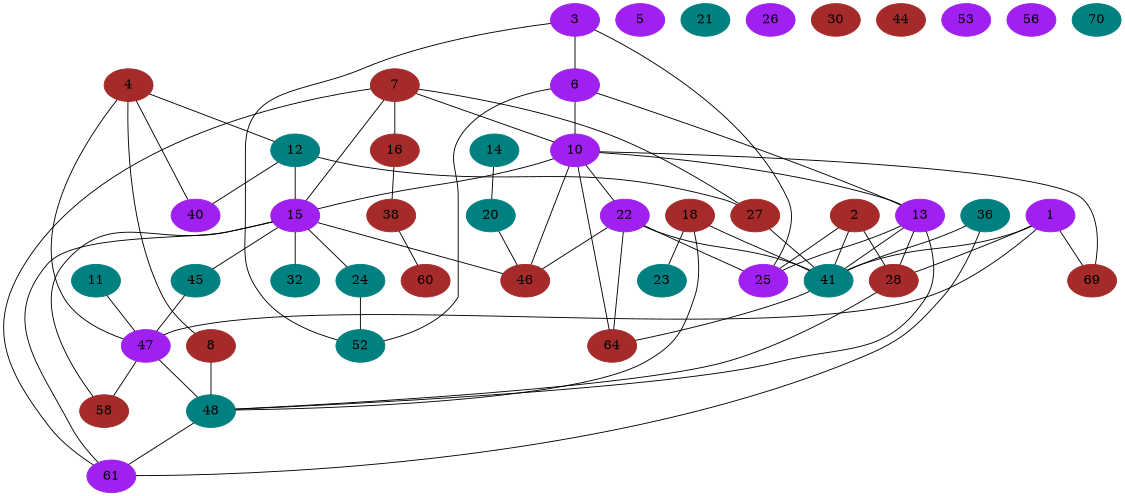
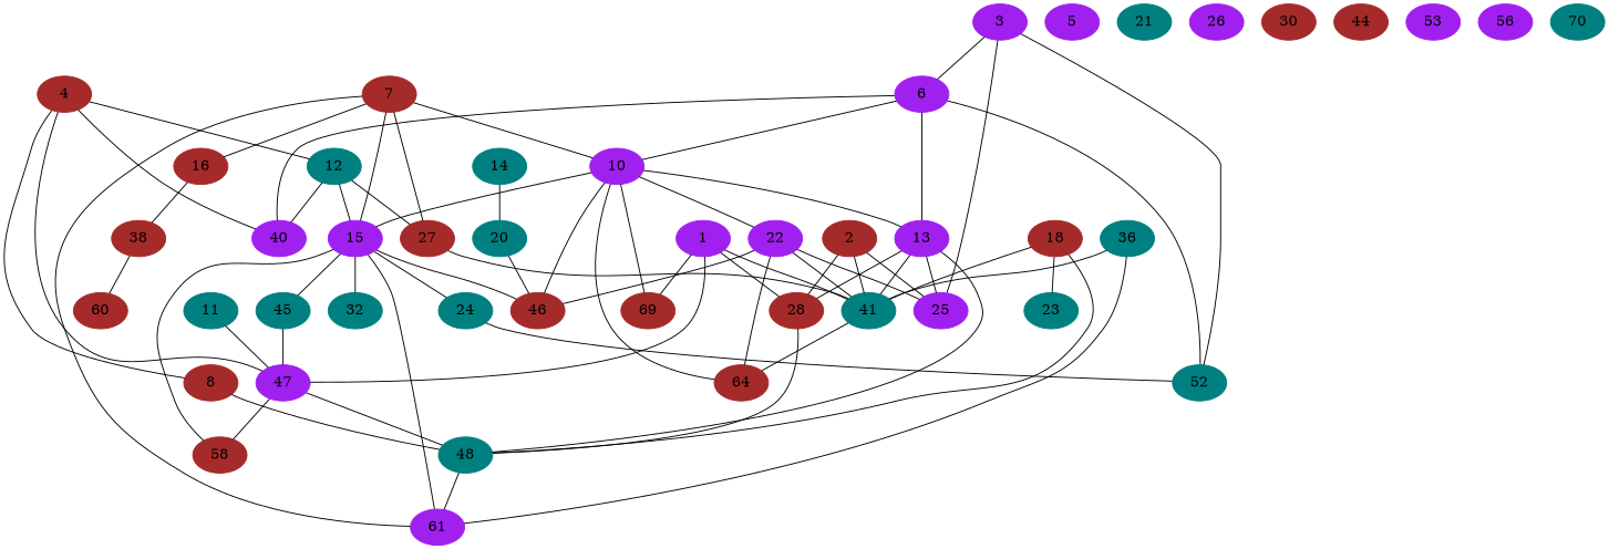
  graph {
    node [color=brown style=filled]
    1 [color=purple super="+54"]
    28
    41 [color=teal super="+43"]
    47 [color=purple super="+59"]
    69
    48 [color=teal super="+55"]
    64
    58
    2 [super="+39"]
    25 [color=purple]
    3 [color=purple super="+37"]
    6 [color=purple super="+19"]
    52 [color=teal]
    40 [color=purple super="+67"]
    10 [color=purple super="+50"]
    13 [color=purple super="+65"]
    4
    8
    12 [color=teal super="+63"]
    15 [color=purple super="+33"]
    27
    5 [color=purple]
    22 [color=purple super="+35"]
    46
    7 [super="+62"]
    16 [super="+17"]
    61 [color=purple super="+68"]
    24 [color=teal super="+42"]
    32 [color=teal]
    45 [color=teal]
    38 [super="+57"]
    11 [color=teal]
    14 [color=teal super="+31"]
    20 [color=teal super="+49"]
    60 [super="+66"]
    18 [super="+29"]
    23 [color=teal]
    21 [color=teal]
    26 [color=purple]
    30
    36 [color=teal super="+51"]
    44
    53 [color=purple]
    56 [color=purple]
    70 [color=teal]
    1 -- 28
    1 -- 41
    1 -- 47
    1 -- 69
    28 -- 48
    41 -- 64
    47 -- 48 [weight=2]
    47 -- 58
    48 -- 61
    2 -- 28
    2 -- 41
    2 -- 25
    3 -- 25
    3 -- 6
    3 -- 52
    6 -- 52
+   6 -- 40
    6 -- 10
    6 -- 13
    10 -- 69
    10 -- 64
    10 -- 13
    10 -- 15
    10 -- 22
    10 -- 46
    13 -- 28
    13 -- 41
    13 -- 48
    13 -- 25
    4 -- 47
    4 -- 40
    4 -- 8
    4 -- 12
    8 -- 48
    12 -- 40
    12 -- 15
    12 -- 27 [weight=2]
    15 -- 58
    15 -- 46
    15 -- 61
    15 -- 24
    15 -- 32
    15 -- 45
    27 -- 41
    22 -- 41
    22 -- 64
    22 -- 25
    22 -- 46
    7 -- 10
    7 -- 15
    7 -- 27
    7 -- 16
    7 -- 61
    16 -- 38
    24 -- 52
    45 -- 47
    38 -- 60 [weight=2]
    11 -- 47
    14 -- 20
    20 -- 46
    18 -- 41
    18 -- 48
    18 -- 23
    36 -- 41
    36 -- 61
  }
